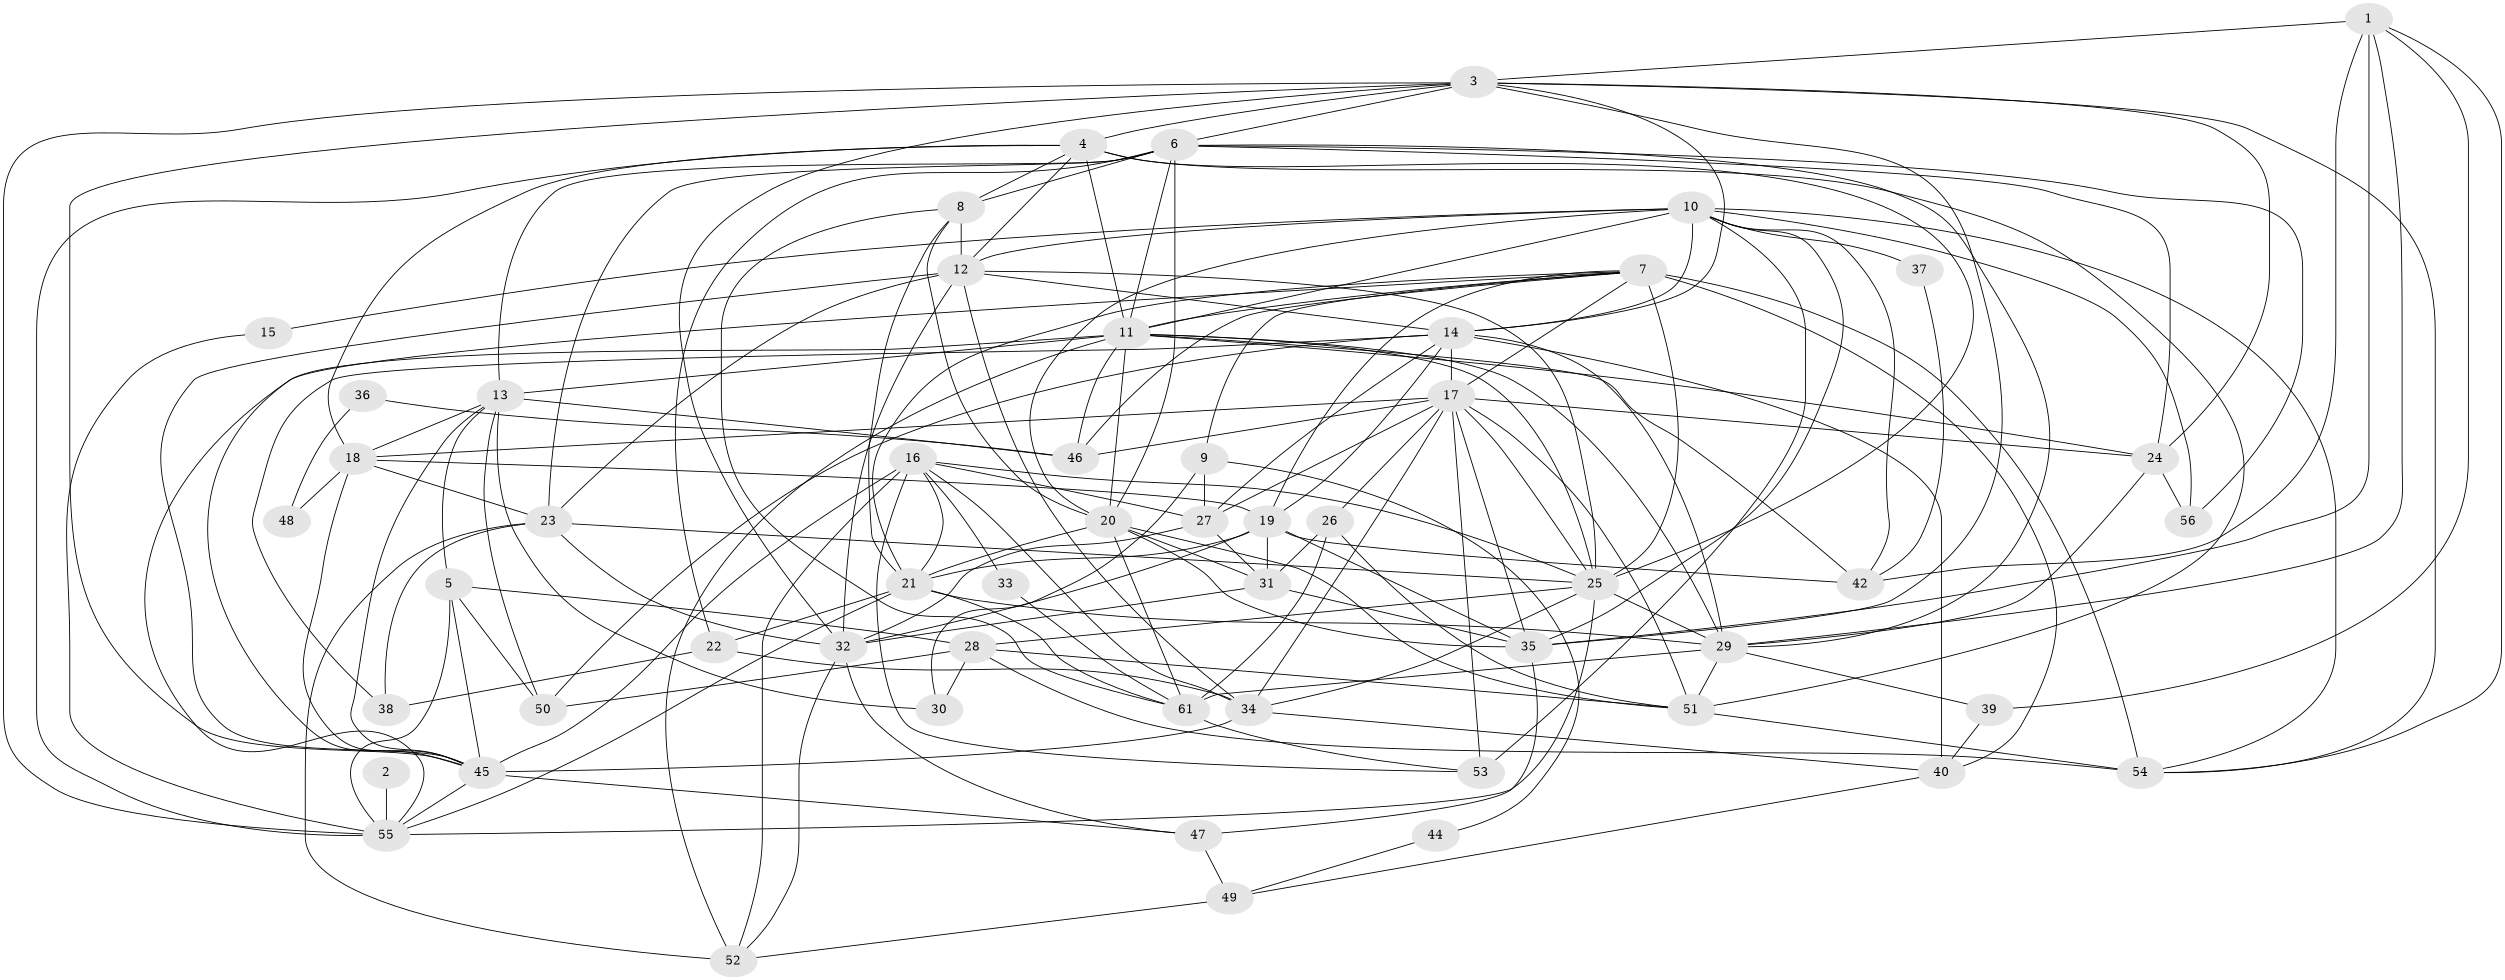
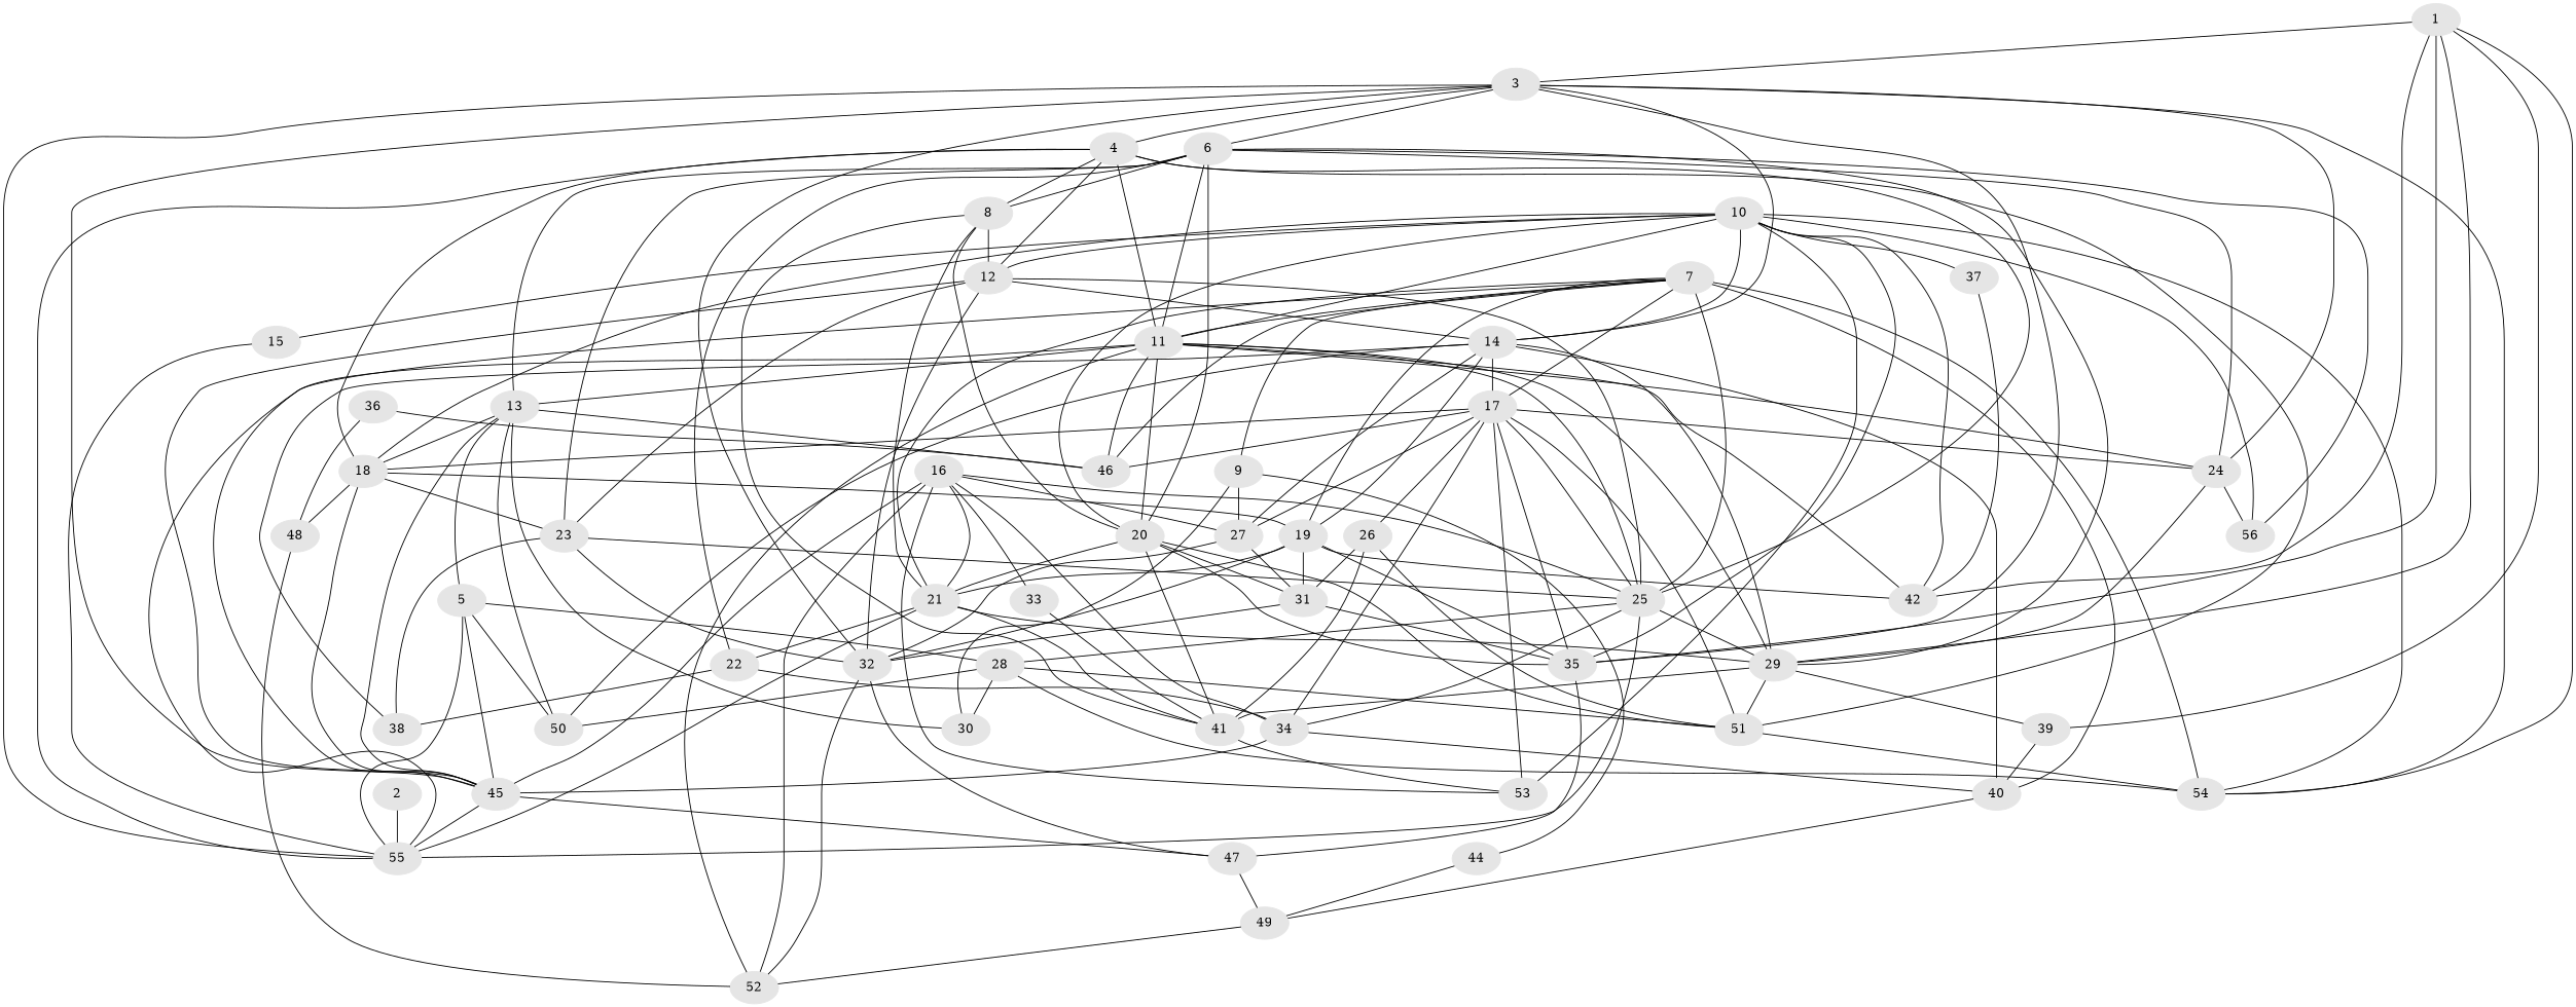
  graph {
    node [color=gray90 style=filled]
    edge [weight=1.0]
    1
    3
    29
    35
    39
    42
    54
    55
    4
    6
    14
    24
    32
    45
    51
-   41 [label=61]
+   41
    47
    40
    2
    8
    11
    12
    18
    25
    13
    20
    22
    23
    56
    50
    17
    19
    27
    38
    52
    21
    46
    34
    48
    28
    5
    30
    31
    7
    9
    44
    53
    26
    49
    10
    15
    37
    16
    33
    36
    1 -- 3
    1 -- 29
    1 -- 35 [weight=2.0]
    1 -- 39
    1 -- 42
    1 -- 54
    3 -- 35
    3 -- 54
    3 -- 55
    3 -- 4
    3 -- 6
    3 -- 14
    3 -- 24
    3 -- 32
    3 -- 45
    29 -- 39
    29 -- 51
    29 -- 41 [weight=2.0]
    35 -- 47
    39 -- 40
    4 -- 55
    4 -- 51
    4 -- 8
    4 -- 11
    4 -- 12
    4 -- 18
    4 -- 25
    6 -- 29
    6 -- 24 [weight=3.0]
    6 -- 8 [weight=2.0]
    6 -- 11
    6 -- 13
    6 -- 20
    6 -- 22
    6 -- 23
    6 -- 56
    14 -- 29
    14 -- 40 [weight=2.0]
    14 -- 50
    14 -- 17
    14 -- 19
    14 -- 27
    14 -- 38
    24 -- 29
    24 -- 56
    32 -- 47
    32 -- 52
    45 -- 55
    45 -- 47
    51 -- 54
    41 -- 53
    47 -- 49
    40 -- 49
    2 -- 55
    8 -- 41
    8 -- 12
    8 -- 20
    8 -- 21
    11 -- 29 [weight=2.0]
    11 -- 42
    11 -- 55
    11 -- 24
    11 -- 25
    11 -- 13
    11 -- 20
    11 -- 52
    11 -- 46
    12 -- 14
    12 -- 32
    12 -- 45
    12 -- 25 [weight=2.0]
    12 -- 23
-   12 -- 34
    18 -- 45
    18 -- 23
    18 -- 19
    18 -- 48
    25 -- 29 [weight=2.0]
    25 -- 55
    25 -- 34
    25 -- 28
    13 -- 45
    13 -- 18
    13 -- 50
    13 -- 46
    13 -- 5
    13 -- 30
    20 -- 35
    20 -- 51
    20 -- 41
    20 -- 21
    20 -- 31 [weight=2.0]
    22 -- 38
    22 -- 34
    23 -- 32
    23 -- 25
    23 -- 38
    17 -- 35
    17 -- 24
    17 -- 51
    17 -- 18
    17 -- 25
    17 -- 27
    17 -- 46
    17 -- 34
    17 -- 53 [weight=2.0]
    17 -- 26
    19 -- 35
    19 -- 42
    19 -- 32
    19 -- 21
    19 -- 31
    27 -- 32 [weight=2.0]
    27 -- 31 [weight=2.0]
    21 -- 29
    21 -- 55
    21 -- 41
    21 -- 22
    34 -- 45
    34 -- 40
-   23 -- 52
+   48 -- 52
    28 -- 54
    28 -- 51 [weight=2.0]
    28 -- 50
    28 -- 30
    5 -- 55
    5 -- 45
    5 -- 50
    5 -- 28
    31 -- 35
    31 -- 32
    7 -- 54 [weight=3.0]
    7 -- 45
    7 -- 40
    7 -- 11
    7 -- 25 [weight=2.0]
    7 -- 17
    7 -- 19
    7 -- 21
    7 -- 46
    7 -- 9
    9 -- 27
    9 -- 30
    9 -- 44
    44 -- 49
    26 -- 51
    26 -- 41
    26 -- 31
    49 -- 52
    10 -- 35
    10 -- 42
    10 -- 54
    10 -- 14
    10 -- 11
    10 -- 12
+   10 -- 18
    10 -- 20
    10 -- 56
    10 -- 53
    10 -- 15
    10 -- 37
    15 -- 55
    37 -- 42
    16 -- 45
    16 -- 25
    16 -- 27
    16 -- 52
    16 -- 21 [weight=2.0]
    16 -- 34
    16 -- 53
    16 -- 33
    33 -- 41
    36 -- 46
    36 -- 48
  }
